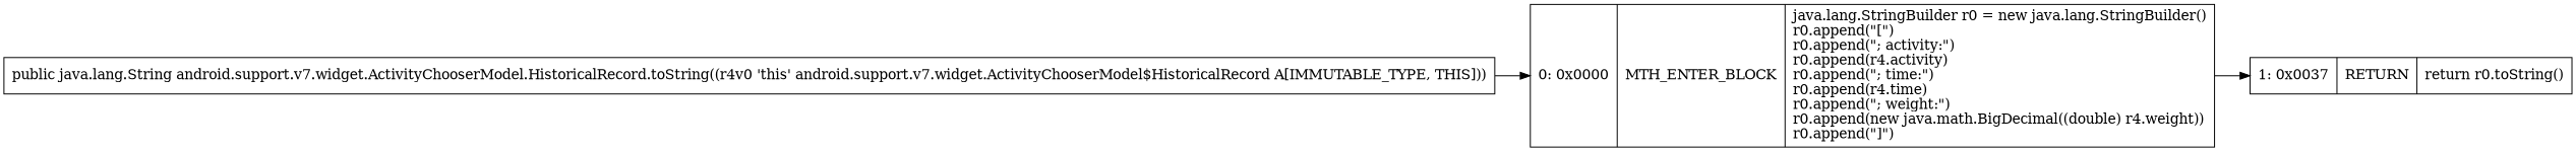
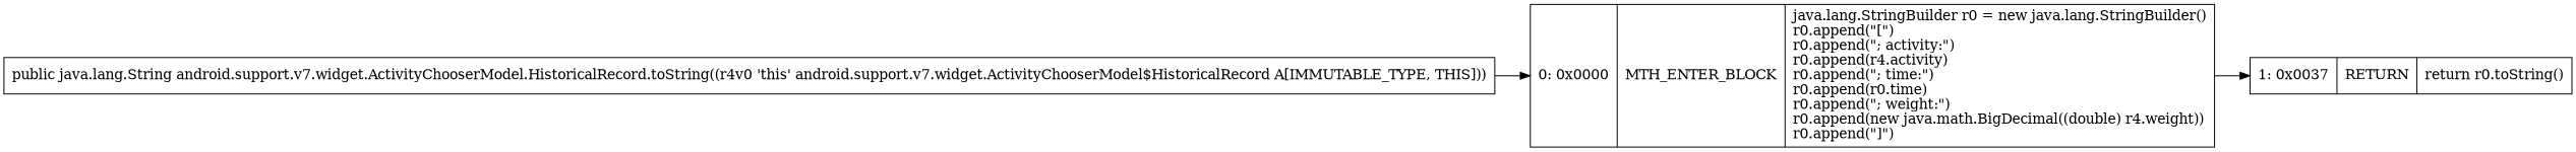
  digraph {
    rankdir=LR
    node [shape=record]
-   n1 [label="{0\:\ 0x0000|MTH_ENTER_BLOCK\l|java.lang.StringBuilder r0 = new java.lang.StringBuilder()\lr0.append(\"[\")\lr0.append(\"; activity:\")\lr0.append(r4.activity)\lr0.append(\"; time:\")\lr0.append(r4.time)\lr0.append(\"; weight:\")\lr0.append(new java.math.BigDecimal((double) r4.weight))\lr0.append(\"]\")\l}"]
+   n1 [label="{0\:\ 0x0000|MTH_ENTER_BLOCK\l|java.lang.StringBuilder r0 = new java.lang.StringBuilder()\lr0.append(\"[\")\lr0.append(\"; activity:\")\lr0.append(r4.activity)\lr0.append(\"; time:\")\lr0.append(r0.time)\lr0.append(\"; weight:\")\lr0.append(new java.math.BigDecimal((double) r4.weight))\lr0.append(\"]\")\l}"]
    n2 [label="{1\:\ 0x0037|RETURN\l|return r0.toString()\l}"]
    n3 [label="{public java.lang.String android.support.v7.widget.ActivityChooserModel.HistoricalRecord.toString((r4v0 'this' android.support.v7.widget.ActivityChooserModel$HistoricalRecord A[IMMUTABLE_TYPE, THIS])) }"]
    n1 -> n2
    n3 -> n1
  }
